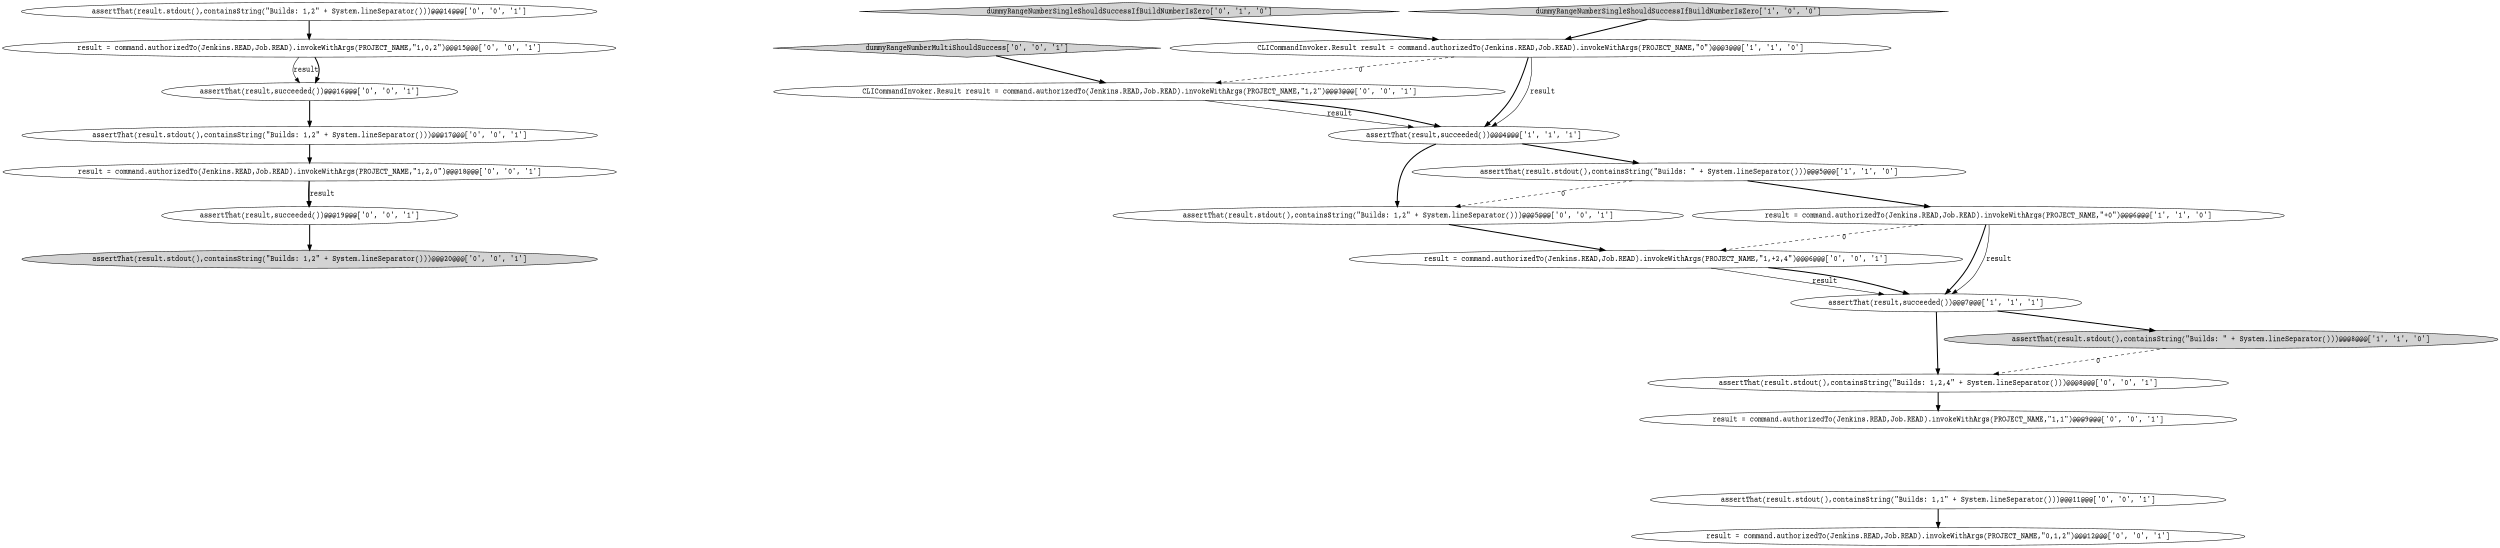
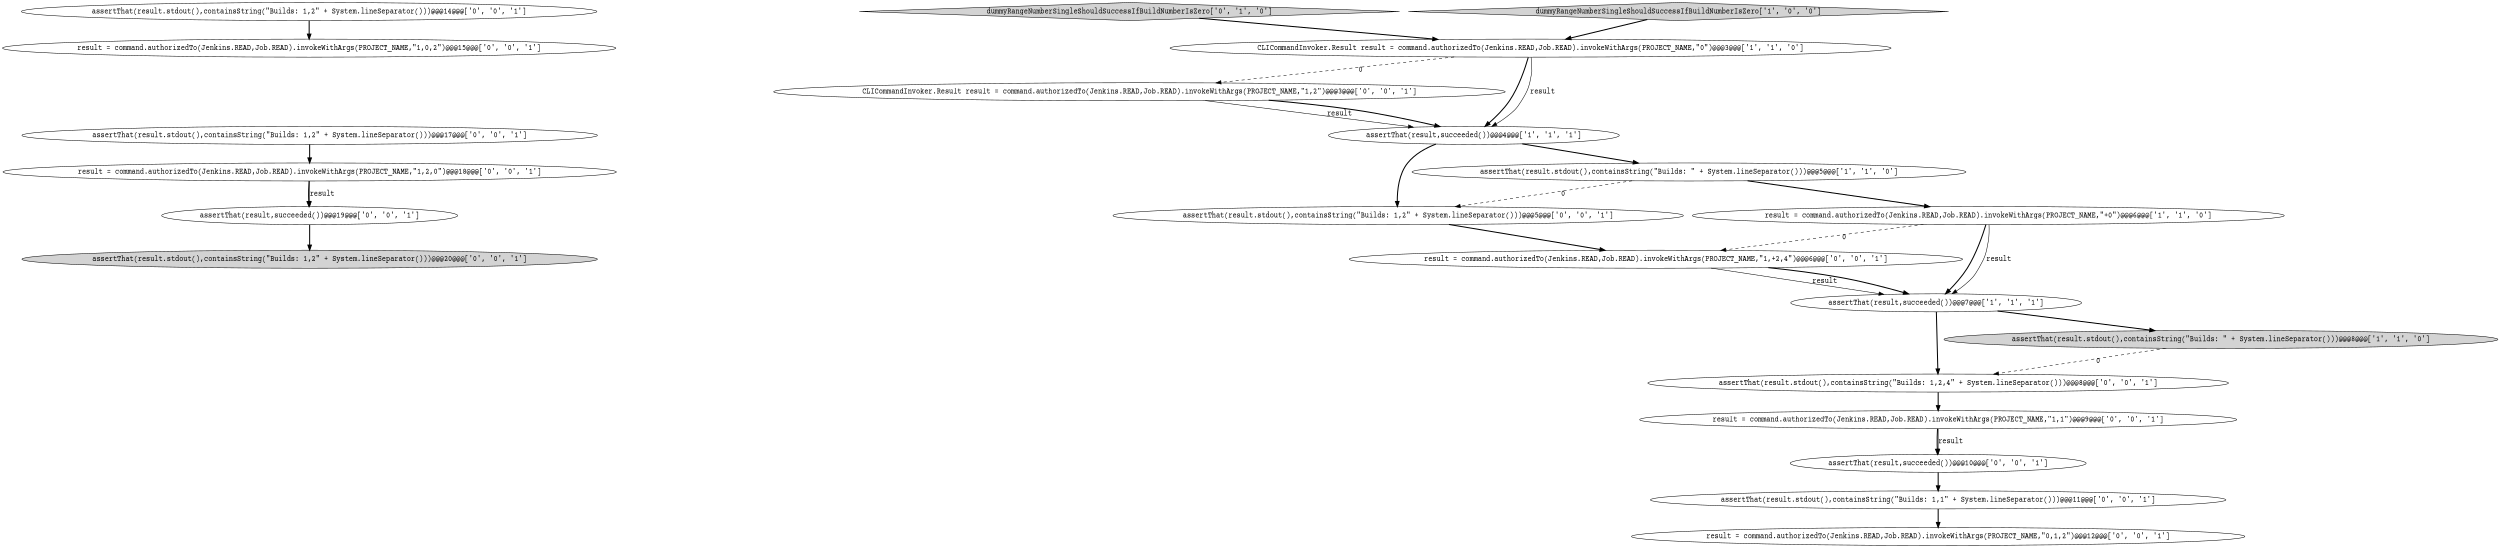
  digraph {
    fontname="Courier Prime"
    node [fillcolor=white fontname="Courier Prime" shape=ellipse style=filled]
    edge [fontname="Courier Prime" style=bold]
    n1 [label="assertThat(result.stdout(),containsString(\"Builds: 1,2\" + System.lineSeparator()))@@@14@@@['0', '0', '1']"]
    n2 [label="result = command.authorizedTo(Jenkins.READ,Job.READ).invokeWithArgs(PROJECT_NAME,\"1,0,2\")@@@15@@@['0', '0', '1']"]
-   n3 [label="assertThat(result,succeeded())@@@16@@@['0', '0', '1']"]
    n4 [label="assertThat(result.stdout(),containsString(\"Builds: 1,2,4\" + System.lineSeparator()))@@@8@@@['0', '0', '1']"]
    n5 [label="result = command.authorizedTo(Jenkins.READ,Job.READ).invokeWithArgs(PROJECT_NAME,\"1,1\")@@@9@@@['0', '0', '1']"]
+   n6 [label="assertThat(result,succeeded())@@@10@@@['0', '0', '1']"]
    n7 [label="assertThat(result.stdout(),containsString(\"Builds: 1,1\" + System.lineSeparator()))@@@11@@@['0', '0', '1']"]
    n8 [label="result = command.authorizedTo(Jenkins.READ,Job.READ).invokeWithArgs(PROJECT_NAME,\"0,1,2\")@@@12@@@['0', '0', '1']"]
    n9 [label="assertThat(result.stdout(),containsString(\"Builds: 1,2\" + System.lineSeparator()))@@@5@@@['0', '0', '1']"]
    n10 [label="result = command.authorizedTo(Jenkins.READ,Job.READ).invokeWithArgs(PROJECT_NAME,\"1,+2,4\")@@@6@@@['0', '0', '1']"]
    n11 [label="assertThat(result,succeeded())@@@7@@@['1', '1', '1']"]
    n12 [fillcolor=lightgray label="assertThat(result.stdout(),containsString(\"Builds: \" + System.lineSeparator()))@@@8@@@['1', '1', '0']"]
    n13 [label="assertThat(result,succeeded())@@@19@@@['0', '0', '1']"]
    n14 [fillcolor=lightgray label="assertThat(result.stdout(),containsString(\"Builds: 1,2\" + System.lineSeparator()))@@@20@@@['0', '0', '1']"]
    n15 [label="CLICommandInvoker.Result result = command.authorizedTo(Jenkins.READ,Job.READ).invokeWithArgs(PROJECT_NAME,\"0\")@@@3@@@['1', '1', '0']"]
    n16 [label="assertThat(result,succeeded())@@@4@@@['1', '1', '1']"]
    n17 [label="CLICommandInvoker.Result result = command.authorizedTo(Jenkins.READ,Job.READ).invokeWithArgs(PROJECT_NAME,\"1,2\")@@@3@@@['0', '0', '1']"]
    n18 [label="assertThat(result.stdout(),containsString(\"Builds: \" + System.lineSeparator()))@@@5@@@['1', '1', '0']"]
    n19 [label="assertThat(result.stdout(),containsString(\"Builds: 1,2\" + System.lineSeparator()))@@@17@@@['0', '0', '1']"]
    n20 [label="result = command.authorizedTo(Jenkins.READ,Job.READ).invokeWithArgs(PROJECT_NAME,\"1,2,0\")@@@18@@@['0', '0', '1']"]
    n21 [label="result = command.authorizedTo(Jenkins.READ,Job.READ).invokeWithArgs(PROJECT_NAME,\"+0\")@@@6@@@['1', '1', '0']"]
    n22 [fillcolor=lightgray label="dummyRangeNumberSingleShouldSuccessIfBuildNumberIsZero['0', '1', '0']" shape=diamond]
    n23 [fillcolor=lightgray label="dummyRangeNumberSingleShouldSuccessIfBuildNumberIsZero['1', '0', '0']" shape=diamond]
-   n24 [fillcolor=lightgray label="dummyRangeNumberMultiShouldSuccess['0', '0', '1']" shape=diamond]
    n1 -> n2
-   n2 -> n3 [label=result style=solid]
-   n2 -> n3
-   n3 -> n19
    n4 -> n5
+   n5 -> n6
+   n5 -> n6 [label=result style=solid]
+   n6 -> n7
    n7 -> n8
    n9 -> n10
    n10 -> n11 [label=result style=solid]
    n10 -> n11
    n11 -> n4
    n11 -> n12
    n12 -> n4 [label=0 style=dashed]
    n13 -> n14
    n15 -> n16
    n15 -> n16 [label=result style=solid]
    n15 -> n17 [label=0 style=dashed]
    n16 -> n9
    n16 -> n18
    n17 -> n16 [label=result style=solid]
    n17 -> n16
    n18 -> n9 [label=0 style=dashed]
    n18 -> n21
    n19 -> n20
    n20 -> n13
    n20 -> n13 [label=result style=solid]
    n21 -> n10 [label=0 style=dashed]
    n21 -> n11
    n21 -> n11 [label=result style=solid]
    n22 -> n15
    n23 -> n15
-   n24 -> n17
  }
